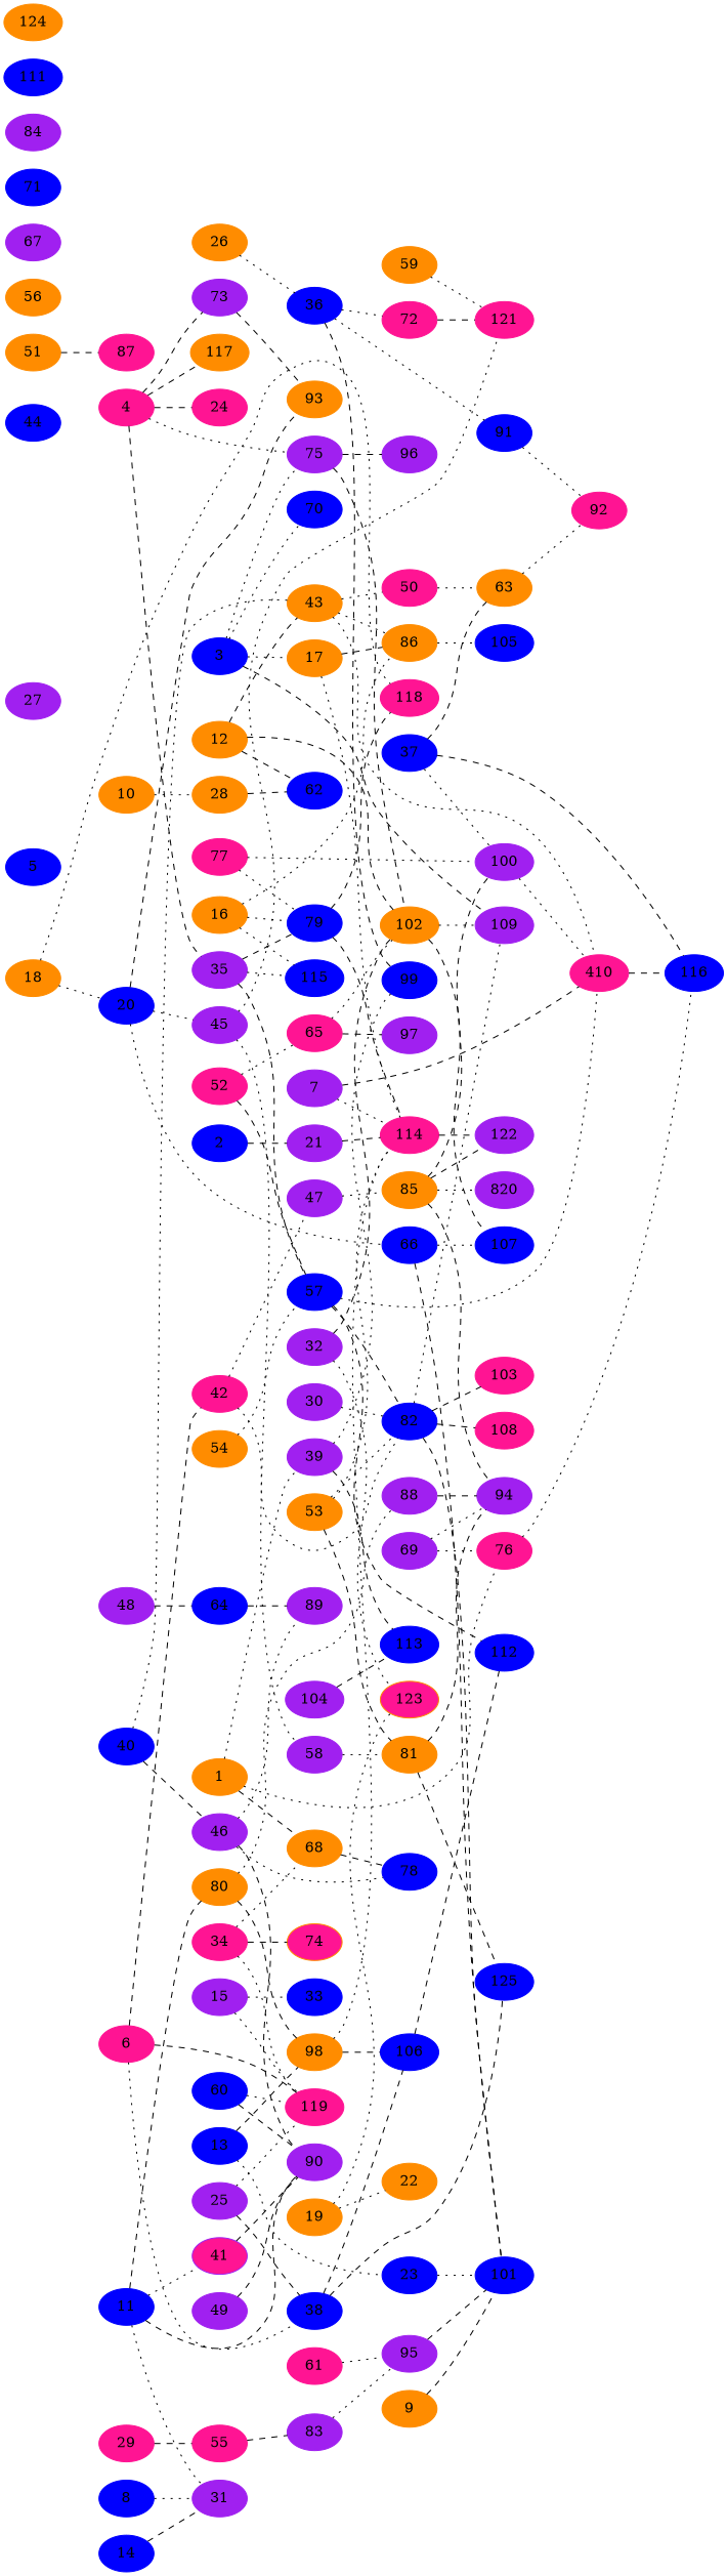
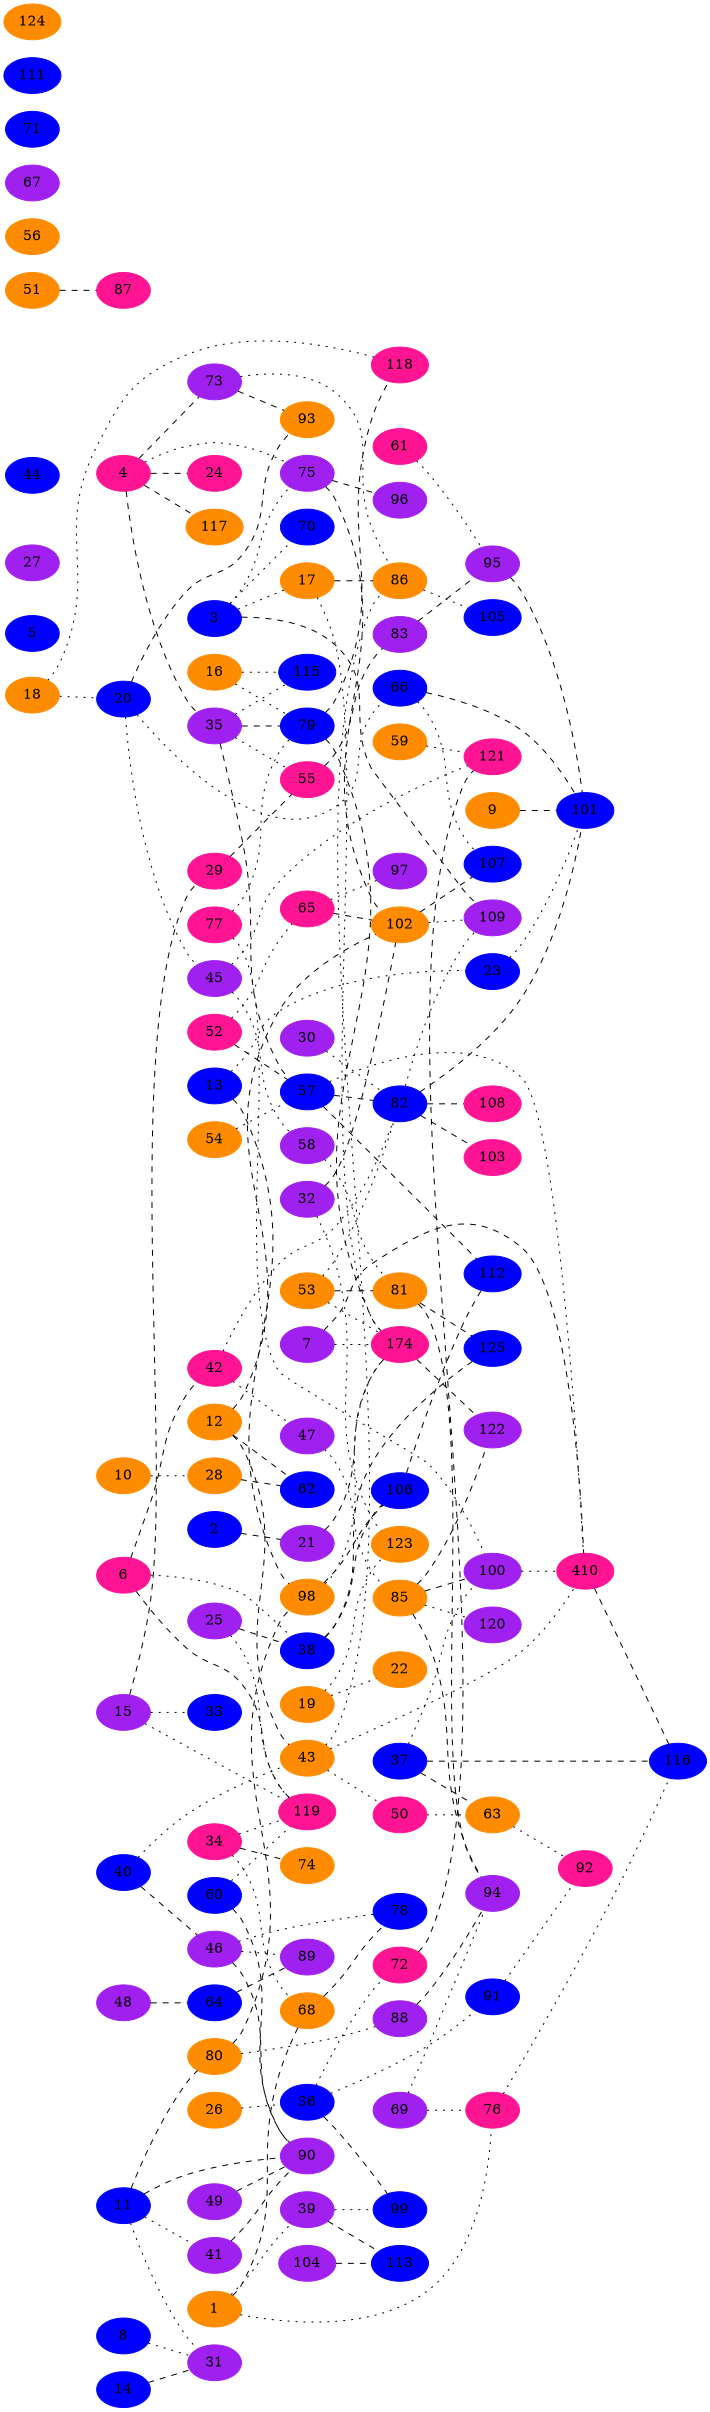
  graph {
    rankdir=LR
    node [color=blue style=filled]
    edge [style=dotted]
    1 [color=darkorange]
    39 [color=purple]
    68 [color=darkorange]
    76 [color=deeppink]
    99
    113
    78
    116
    21 [color=purple]
    2
-   114 [color=deeppink]
+   114 [color=deeppink label=174]
    17 [color=darkorange]
    3
    70
    75 [color=purple]
    109 [color=purple]
    86 [color=darkorange]
    102 [color=darkorange]
    96 [color=purple]
    4 [color=deeppink]
    24 [color=deeppink]
    35 [color=purple]
    73 [color=purple]
    117 [color=darkorange]
    79
    115
    55 [color=deeppink]
    57
    93 [color=darkorange]
    5
    6 [color=deeppink]
    38
    42 [color=deeppink]
    119 [color=deeppink]
    106
    125
    82
    47 [color=purple]
    7 [color=purple]
    n40 [color=deeppink label=410]
    122 [color=purple]
    31 [color=purple]
    8
    9 [color=darkorange]
    101
    10 [color=darkorange]
    28 [color=darkorange]
    62
    11
-   41 [color=purple fillcolor=deeppink]
+   41 [color=purple]
    80 [color=darkorange]
    90 [color=purple]
    98 [color=darkorange]
    88 [color=purple]
    12 [color=darkorange]
    43 [color=darkorange]
    50 [color=deeppink]
    107
    13
    23
    14
    15 [color=purple]
    29 [color=deeppink]
    33
    16 [color=darkorange]
    118 [color=deeppink]
    105
    18 [color=darkorange]
    20
    45 [color=purple]
    66
    19 [color=darkorange]
    22 [color=darkorange]
-   123 [color=darkorange fillcolor=deeppink]
+   123 [color=darkorange]
    58 [color=purple]
    121 [color=deeppink]
    25 [color=purple]
    26 [color=darkorange]
    36
    72 [color=deeppink]
    91
    27 [color=purple]
    83 [color=purple]
    30 [color=purple]
    103 [color=deeppink]
    108 [color=deeppink]
    32 [color=purple]
    34 [color=deeppink]
-   74 [color=darkorange fillcolor=deeppink]
+   74 [color=darkorange]
    112
    92 [color=deeppink]
    63 [color=darkorange]
    37
    100 [color=purple]
    40
    46 [color=purple]
    89 [color=purple]
    85 [color=darkorange]
    44
    81 [color=darkorange]
    94 [color=purple]
-   120 [color=purple label=820]
+   120 [color=purple]
    48 [color=purple]
    64
    49 [color=purple]
    51 [color=darkorange]
    87 [color=deeppink]
    52 [color=deeppink]
    65 [color=deeppink]
    97 [color=purple]
    53 [color=darkorange]
    54 [color=darkorange]
    95 [color=purple]
    56 [color=darkorange]
    59 [color=darkorange]
    60
    61 [color=deeppink]
    67 [color=purple]
    69 [color=purple]
    71
    77 [color=deeppink]
-   84 [color=purple]
    104 [color=purple]
    111
    124 [color=darkorange]
    1 -- 39
    1 -- 68 [style=dashed]
    1 -- 76
    39 -- 99
    39 -- 113 [style=dashed]
    68 -- 78 [style=dashed]
    76 -- 116
    21 -- 114 [style=dashed]
    2 -- 21 [style=dashed]
    114 -- 122 [style=dashed]
    17 -- 114
    17 -- 86 [style=dashed]
    3 -- 17
    3 -- 70
    3 -- 75
    3 -- 109 [style=dashed]
    75 -- 102 [style=dashed]
    75 -- 96 [style=dashed]
    86 -- 105
    102 -- 109
    102 -- 107 [style=dashed]
    4 -- 75
    4 -- 24 [style=dashed]
    4 -- 35 [style=dashed]
    4 -- 73 [style=dashed]
    4 -- 117 [style=dashed]
    35 -- 79 [style=dashed]
    35 -- 115
+   35 -- 55
    35 -- 57 [style=dashed]
    73 -- 93 [style=dashed]
    79 -- 114 [style=dashed]
    79 -- 118 [style=dashed]
    55 -- 83 [style=dashed]
    57 -- 82 [style=dashed]
    57 -- n40
    57 -- 112 [style=dashed]
    6 -- 38
    6 -- 42 [style=dashed]
    6 -- 119 [style=dashed]
    38 -- 106 [style=dashed]
    38 -- 125 [style=dashed]
    42 -- 82
    42 -- 47
    106 -- 112 [style=dashed]
    82 -- 109
    82 -- 101 [style=dashed]
    82 -- 103 [style=dashed]
    82 -- 108 [style=dashed]
    47 -- 85
    7 -- 114
    7 -- n40 [style=dashed]
    n40 -- 116 [style=dashed]
    8 -- 31
    9 -- 101 [style=dashed]
    10 -- 28
    28 -- 62 [style=dashed]
    11 -- 31
    11 -- 41
    11 -- 80 [style=dashed]
    11 -- 90 [style=dashed]
    41 -- 90 [style=dashed]
    80 -- 98 [style=dashed]
    80 -- 88
    98 -- 114
    98 -- 106 [style=dashed]
    88 -- 94 [style=dashed]
    12 -- 102 [style=dashed]
    12 -- 62 [style=dashed]
    12 -- 43 [style=dashed]
    43 -- 86
    43 -- n40
    43 -- 50
    50 -- 63
    13 -- 98 [style=dashed]
    13 -- 23
    23 -- 101
    14 -- 31 [style=dashed]
    15 -- 119
+   15 -- 29 [style=dashed]
    15 -- 33
    29 -- 55 [style=dashed]
-   16 -- 86
+   73 -- 86
    16 -- 79
    16 -- 115
    18 -- 118
    18 -- 20
    20 -- 93 [style=dashed]
    20 -- 45
    20 -- 66
    45 -- 58
    45 -- 121
    66 -- 101 [style=dashed]
    66 -- 107
    19 -- 22
    19 -- 123
    58 -- 81
    25 -- 38 [style=dashed]
    25 -- 119
    26 -- 36
    36 -- 99 [style=dashed]
    36 -- 72
    36 -- 91
    72 -- 121 [style=dashed]
    91 -- 92
-   83 -- 95
+   83 -- 95 [style=dashed]
    30 -- 82
    32 -- 102 [style=dashed]
    32 -- 123
    34 -- 68
    34 -- 119
    34 -- 74 [style=dashed]
    63 -- 92
    37 -- 116 [style=dashed]
    37 -- 63 [style=dashed]
    37 -- 100
    100 -- n40
    40 -- 43
    40 -- 46 [style=dashed]
    46 -- 78
    46 -- 90 [style=dashed]
    46 -- 89
    85 -- 122 [style=dashed]
    85 -- 100 [style=dashed]
    85 -- 94 [style=dashed]
    85 -- 120
    81 -- 125 [style=dashed]
    81 -- 94 [style=dashed]
    48 -- 64 [style=dashed]
    64 -- 89 [style=dashed]
    49 -- 90 [style=dashed]
    51 -- 87 [style=dashed]
    52 -- 57 [style=dashed]
    52 -- 65
-   65 -- 102
-   65 -- 97 [style=dashed]
+   65 -- 102 [style=dashed]
+   65 -- 97
    53 -- 114
    53 -- 82
    53 -- 81 [style=dashed]
    54 -- 57
    95 -- 101 [style=dashed]
    59 -- 121
    60 -- 119
    60 -- 90 [style=dashed]
    61 -- 95
    69 -- 76
    69 -- 94
    77 -- 79
    77 -- 100
    104 -- 113 [style=dashed]
  }
